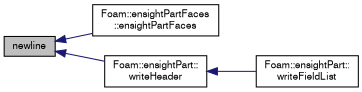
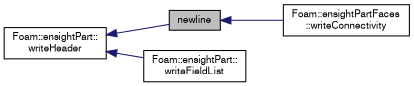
  digraph {
    rankdir=LR
    node [color=black fontname=FreeSans fontsize=10 shape=record]
    edge [color=midnightblue dir=back fontname=FreeSans fontsize=10 labelfontname=FreeSans labelfontsize=10 style=solid]
    n1 [fillcolor=grey75 fontcolor=black height=0.2 label=newline style=filled width=0.4]
-   n2 [height=0.2 label="Foam::ensightPartFaces\l::ensightPartFaces" width=0.4]
+   n2 [height=0.2 label="Foam::ensightPartFaces\l::writeConnectivity" width=0.4]
    n3 [height=0.2 label="Foam::ensightPart::\lwriteHeader" width=0.4]
    n4 [height=0.2 label="Foam::ensightPart::\lwriteFieldList" width=0.4]
    n1 -> n2
-   n1 -> n3
+   n3 -> n1
    n3 -> n4
  }
